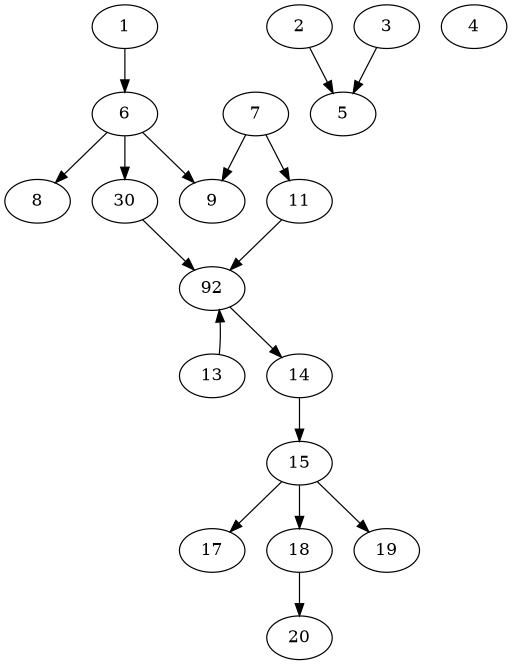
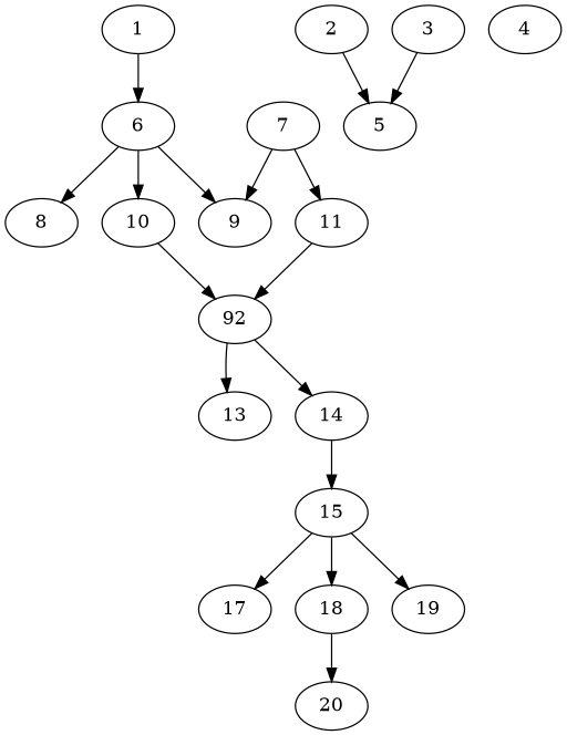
  digraph {
    node [alpha=0.07]
    1 [alpha=0.08 expect_size=9844736]
    6 [alpha=0.20 expect_size=48869376]
    8 [expect_size=13445120]
    9 [alpha=0.09 expect_size=44683264]
-   10 [alpha=0.09 expect_size=11535360 label=30]
+   10 [alpha=0.09 expect_size=11535360]
    n6 [alpha=0.04 expect_size=34705408 label=92]
    2 [alpha=0.02 expect_size=50585600]
    5 [expect_size=25558016]
    3 [alpha=0.14 expect_size=39866368]
    7 [alpha=0.10 expect_size=21262336]
    11 [alpha=0.13 expect_size=15662080]
    4 [alpha=0.08 expect_size=15540224]
    13 [alpha=0.09 expect_size=40562688]
    14 [expect_size=25269248]
    15 [alpha=0.01 expect_size=44479488]
    17 [alpha=0.01 expect_size=12061696]
    18 [alpha=0.20 expect_size=34884608]
    19 [alpha=0.17 expect_size=51124224]
    20 [alpha=0.14 expect_size=25478144]
    1 -> 6
    6 -> 8
    6 -> 9
    6 -> 10
    10 -> n6
-   13 -> n6
+   n6 -> 13
    n6 -> 14
    2 -> 5
    3 -> 5
    7 -> 9
    7 -> 11
    11 -> n6
    14 -> 15
    15 -> 17
    15 -> 18
    15 -> 19
    18 -> 20
  }
